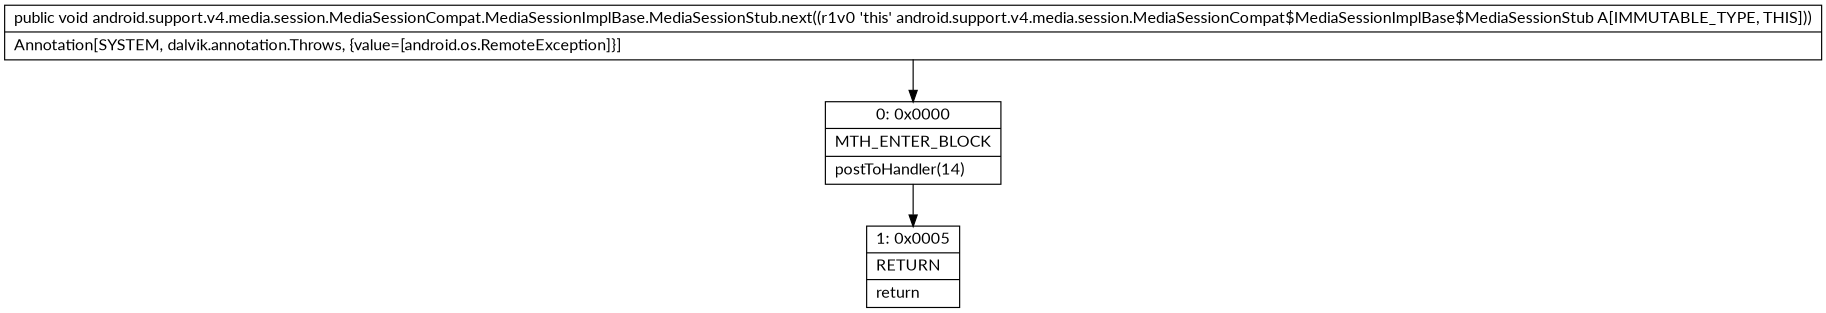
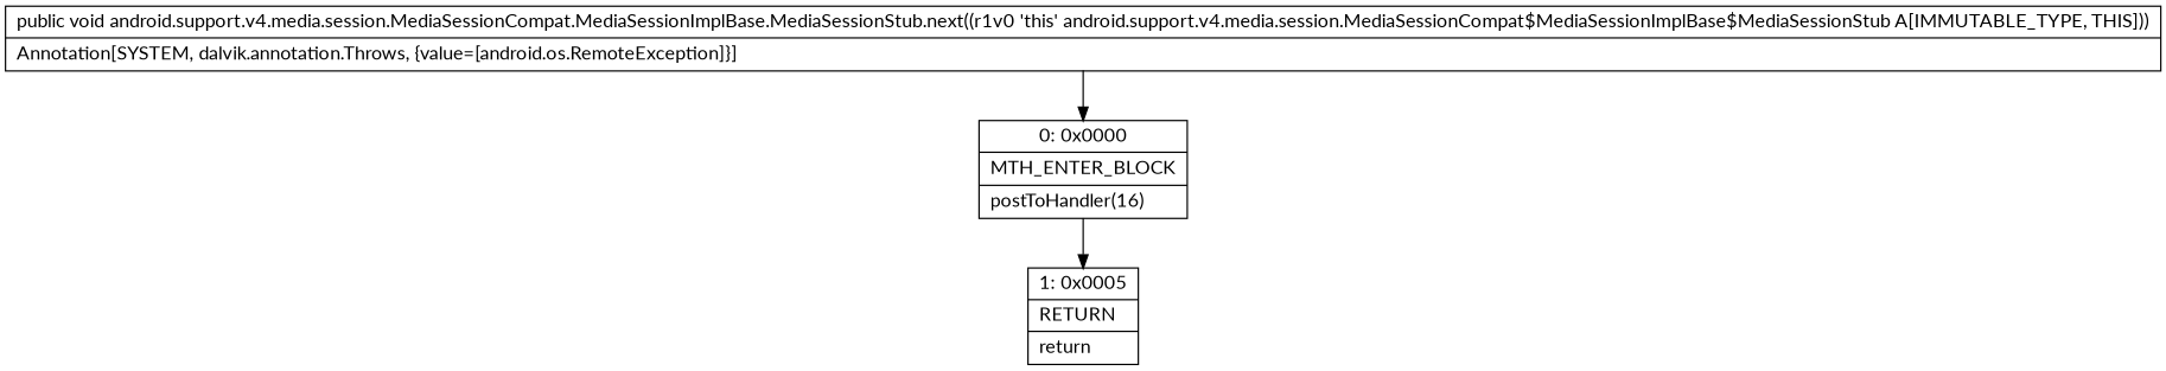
  digraph {
    fontname=Lato
    node [shape=record fontname=Lato]
    edge [fontname=Lato]
-   n1 [label="{0\:\ 0x0000|MTH_ENTER_BLOCK\l|postToHandler(14)\l}"]
+   n1 [label="{0\:\ 0x0000|MTH_ENTER_BLOCK\l|postToHandler(16)\l}"]
    n2 [label="{1\:\ 0x0005|RETURN\l|return\l}"]
    n3 [label="{public void android.support.v4.media.session.MediaSessionCompat.MediaSessionImplBase.MediaSessionStub.next((r1v0 'this' android.support.v4.media.session.MediaSessionCompat$MediaSessionImplBase$MediaSessionStub A[IMMUTABLE_TYPE, THIS]))  | Annotation[SYSTEM, dalvik.annotation.Throws, \{value=[android.os.RemoteException]\}]\l}"]
    n1 -> n2
    n3 -> n1
  }
